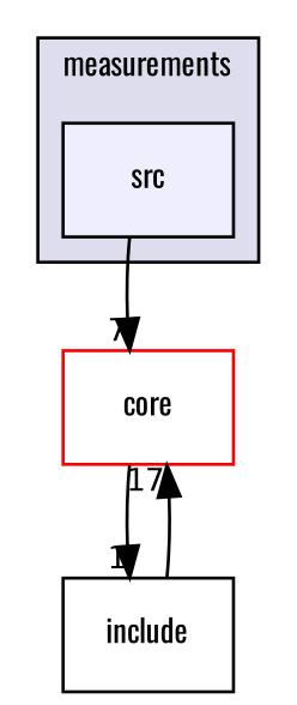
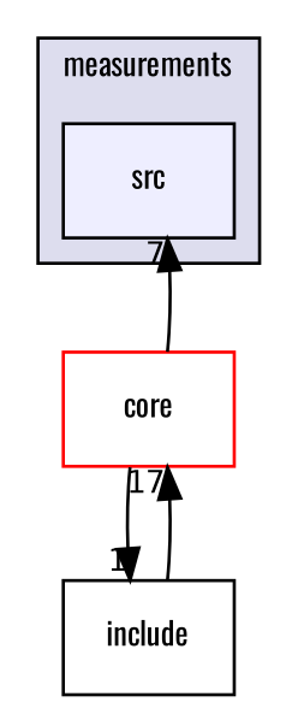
  digraph {
    compound=true
    fontname=Oswald
    node [fontname=Oswald fontsize=10 shape=box style=filled]
    edge [fontname=Oswald labeldistance=1.5 labelfontname=Helvetica labelfontsize=10]
    n1 [fillcolor="#eeeeff" label=src pencolor=black]
    n2 [color=red fillcolor=white label=core]
    n3 [label=include style=""]
    subgraph cluster_1 {
      bgcolor="#ddddee"
      fontsize=10
      label=measurements
      pencolor=black
      n1
    }
-   n1 -> n2 [headlabel=7]
+   n2 -> n1 [headlabel=7]
    n2 -> n3 [headlabel=1]
    n3 -> n2 [headlabel=17]
  }
